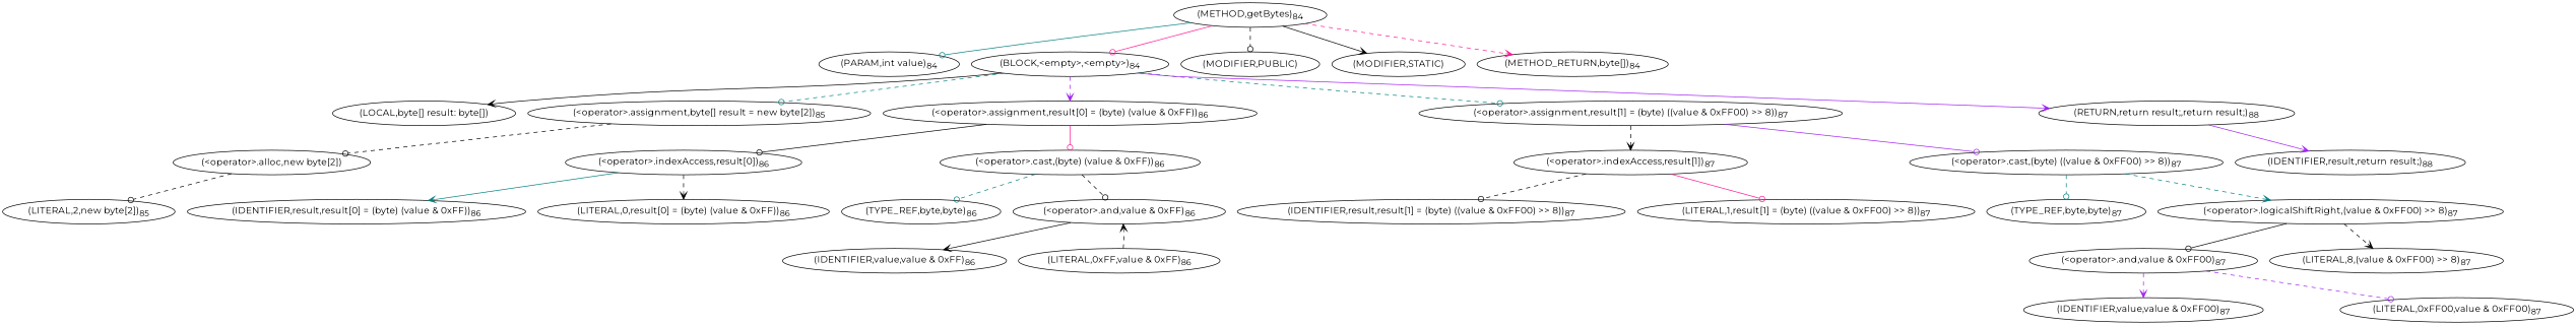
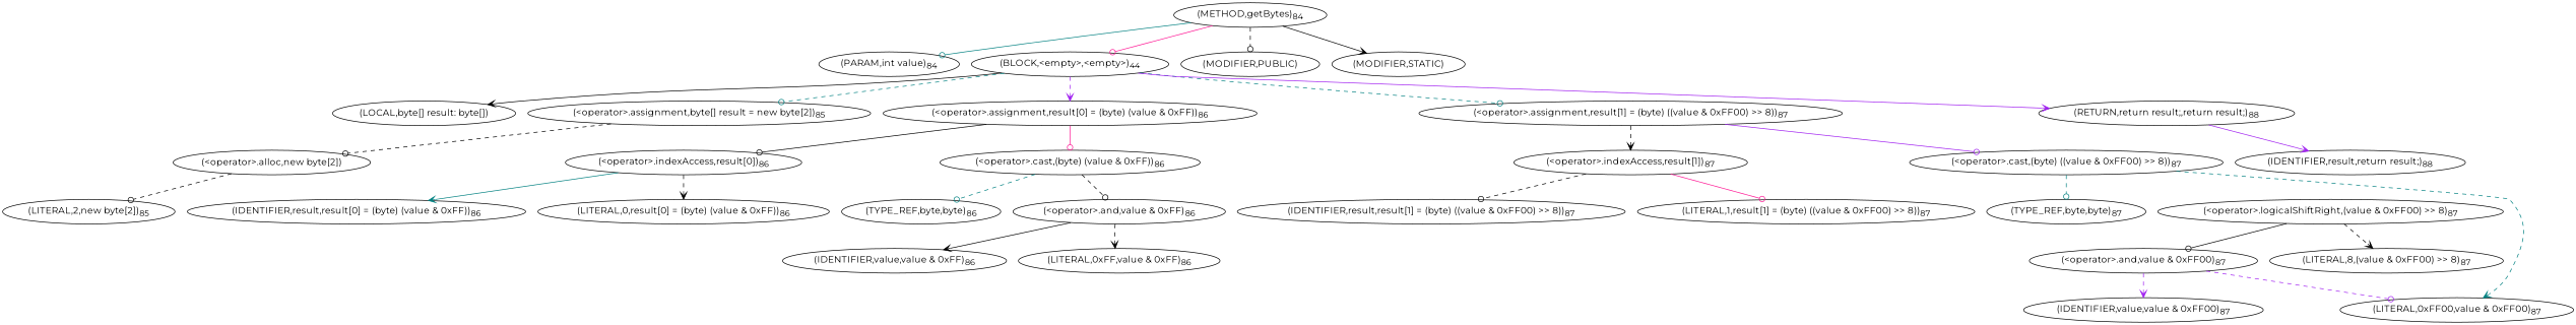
  digraph {
    fontname=Montserrat
    node [fontname=Montserrat]
    edge [arrowhead=odot color=black fontname=Montserrat style=dashed]
    n1 [label=<(METHOD,getBytes)<SUB>84</SUB>>]
    n2 [label=<(PARAM,int value)<SUB>84</SUB>>]
-   n3 [label=<(BLOCK,&lt;empty&gt;,&lt;empty&gt;)<SUB>84</SUB>>]
+   n3 [label=<(BLOCK,&lt;empty&gt;,&lt;empty&gt;)<SUB>44</SUB>>]
    n4 [label=<(MODIFIER,PUBLIC)>]
    n5 [label=<(MODIFIER,STATIC)>]
-   n6 [label=<(METHOD_RETURN,byte[])<SUB>84</SUB>>]
    n7 [label=<(LOCAL,byte[] result: byte[])>]
    n8 [label=<(&lt;operator&gt;.assignment,byte[] result = new byte[2])<SUB>85</SUB>>]
    n9 [label=<(&lt;operator&gt;.assignment,result[0] = (byte) (value &amp; 0xFF))<SUB>86</SUB>>]
    n10 [label=<(&lt;operator&gt;.assignment,result[1] = (byte) ((value &amp; 0xFF00) &gt;&gt; 8))<SUB>87</SUB>>]
    n11 [label=<(RETURN,return result;,return result;)<SUB>88</SUB>>]
    n12 [label=<(&lt;operator&gt;.alloc,new byte[2])>]
    n13 [label=<(&lt;operator&gt;.indexAccess,result[0])<SUB>86</SUB>>]
    n14 [label=<(&lt;operator&gt;.cast,(byte) (value &amp; 0xFF))<SUB>86</SUB>>]
    n15 [label=<(&lt;operator&gt;.indexAccess,result[1])<SUB>87</SUB>>]
    n16 [label=<(&lt;operator&gt;.cast,(byte) ((value &amp; 0xFF00) &gt;&gt; 8))<SUB>87</SUB>>]
    n17 [label=<(IDENTIFIER,result,return result;)<SUB>88</SUB>>]
    n18 [label=<(LITERAL,2,new byte[2])<SUB>85</SUB>>]
    n19 [label=<(IDENTIFIER,result,result[0] = (byte) (value &amp; 0xFF))<SUB>86</SUB>>]
    n20 [label=<(LITERAL,0,result[0] = (byte) (value &amp; 0xFF))<SUB>86</SUB>>]
    n21 [label=<(TYPE_REF,byte,byte)<SUB>86</SUB>>]
    n22 [label=<(&lt;operator&gt;.and,value &amp; 0xFF)<SUB>86</SUB>>]
    n23 [label=<(IDENTIFIER,value,value &amp; 0xFF)<SUB>86</SUB>>]
    n24 [label=<(LITERAL,0xFF,value &amp; 0xFF)<SUB>86</SUB>>]
    n25 [label=<(IDENTIFIER,result,result[1] = (byte) ((value &amp; 0xFF00) &gt;&gt; 8))<SUB>87</SUB>>]
    n26 [label=<(LITERAL,1,result[1] = (byte) ((value &amp; 0xFF00) &gt;&gt; 8))<SUB>87</SUB>>]
    n27 [label=<(TYPE_REF,byte,byte)<SUB>87</SUB>>]
    n28 [label=<(&lt;operator&gt;.logicalShiftRight,(value &amp; 0xFF00) &gt;&gt; 8)<SUB>87</SUB>>]
    n29 [label=<(&lt;operator&gt;.and,value &amp; 0xFF00)<SUB>87</SUB>>]
    n30 [label=<(LITERAL,8,(value &amp; 0xFF00) &gt;&gt; 8)<SUB>87</SUB>>]
    n31 [label=<(IDENTIFIER,value,value &amp; 0xFF00)<SUB>87</SUB>>]
    n32 [label=<(LITERAL,0xFF00,value &amp; 0xFF00)<SUB>87</SUB>>]
    n1 -> n2 [color=teal style=solid]
    n1 -> n3 [color=deeppink style=solid]
    n1 -> n4
    n1 -> n5 [arrowhead=vee style=solid]
-   n1 -> n6 [arrowhead=vee color=deeppink]
    n3 -> n7 [arrowhead=vee style=solid]
    n3 -> n8 [color=teal]
    n3 -> n9 [arrowhead=vee color=purple]
    n3 -> n10 [color=teal]
    n3 -> n11 [arrowhead=vee color=purple style=solid]
    n8 -> n12
    n9 -> n13 [style=solid]
    n9 -> n14 [color=deeppink style=solid]
    n10 -> n15 [arrowhead=vee]
    n10 -> n16 [color=purple style=solid]
    n11 -> n17 [arrowhead=vee color=purple style=solid]
    n12 -> n18
    n13 -> n19 [arrowhead=vee color=teal style=solid]
    n13 -> n20 [arrowhead=vee]
    n14 -> n21 [color=teal]
    n14 -> n22
    n15 -> n25
    n15 -> n26 [color=deeppink style=solid]
    n16 -> n27 [color=teal]
-   n16 -> n28 [arrowhead=vee color=teal]
+   n16 -> n32 [arrowhead=vee color=teal]
    n22 -> n23 [arrowhead=vee style=solid]
-   n24 -> n22 [arrowhead=vee]
+   n22 -> n24 [arrowhead=vee]
    n28 -> n29 [style=solid]
    n28 -> n30 [arrowhead=vee]
    n29 -> n31 [arrowhead=vee color=purple]
    n29 -> n32 [color=purple]
  }
